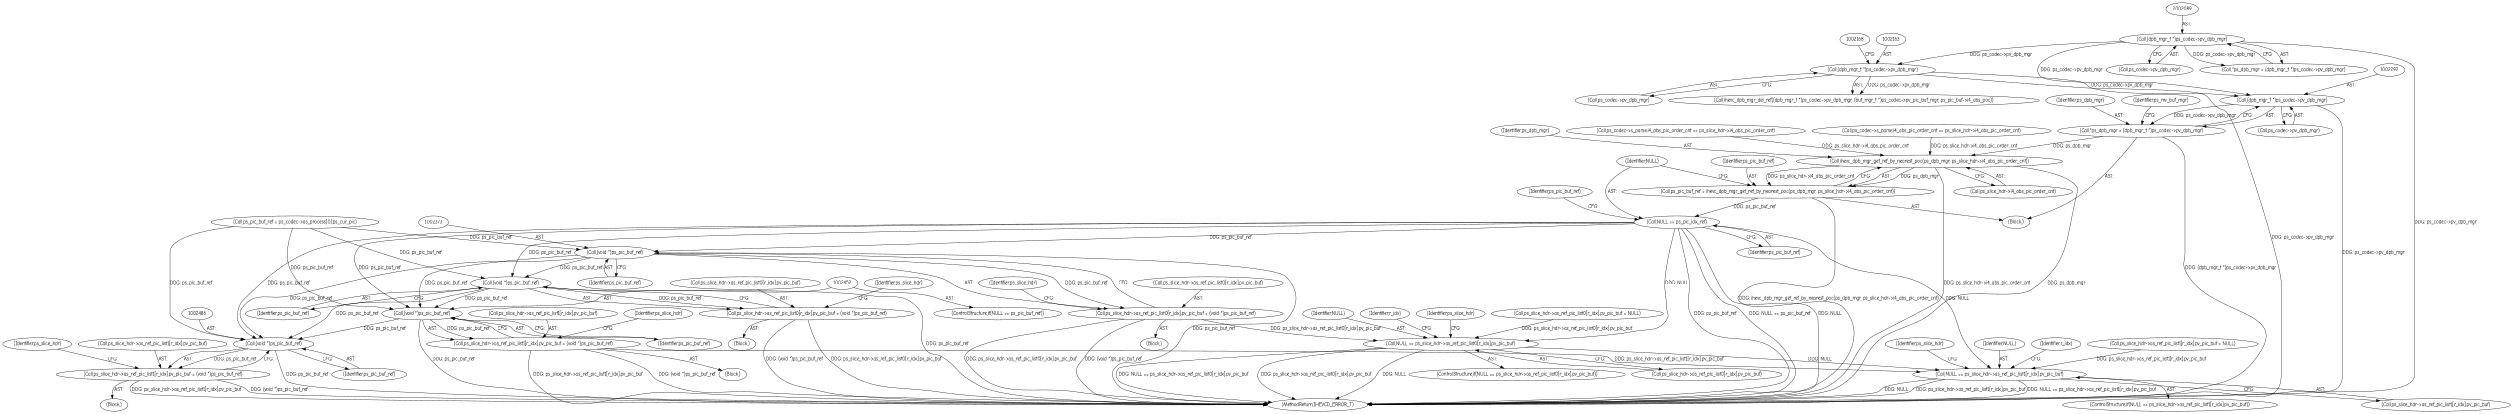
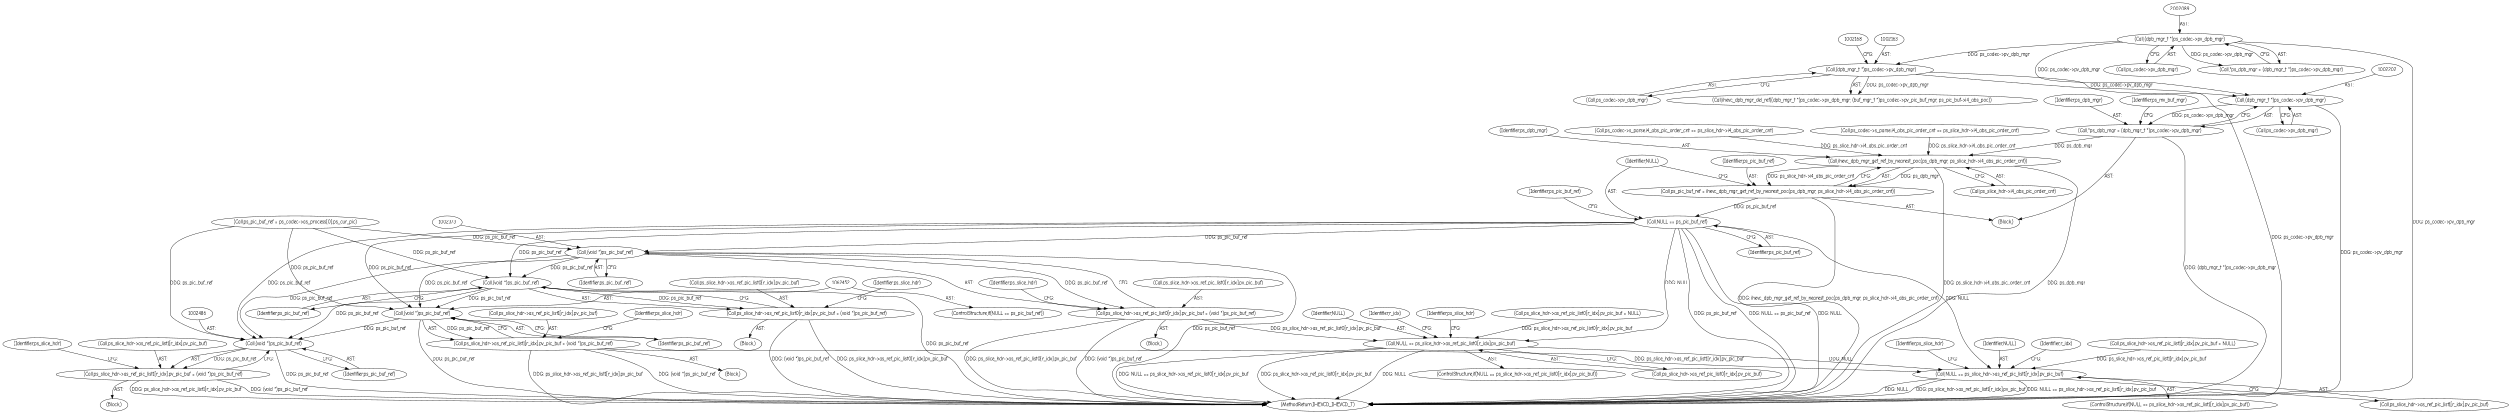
  digraph {
    fontname="Comic Neue"
    node [fontname="Comic Neue"]
    edge [fontname="Comic Neue"]
    n1 [label="(Call,(dpb_mgr_t *)ps_codec->pv_dpb_mgr)"]
    n2 [label="(Call,*ps_dpb_mgr = (dpb_mgr_t *)ps_codec->pv_dpb_mgr)"]
    n3 [label="(Call,ps_codec->pv_dpb_mgr)"]
-   n4 [label="(MethodReturn,IHEVCD_ERROR_T)"]
+   n4 [label="(MethodReturn,IHEVCD_IHEVCD_T)"]
    n5 [label="(Call,ihevc_dpb_mgr_get_ref_by_nearest_poc(ps_dpb_mgr, ps_slice_hdr->i4_abs_pic_order_cnt))"]
    n6 [label="(Block,)"]
    n7 [label="(Call,(dpb_mgr_t *)ps_codec->pv_dpb_mgr)"]
    n8 [label="(Call,(dpb_mgr_t *)ps_codec->pv_dpb_mgr)"]
    n9 [label="(Call,ps_codec->pv_dpb_mgr)"]
    n10 [label="(Call,*ps_dpb_mgr = (dpb_mgr_t *)ps_codec->pv_dpb_mgr)"]
    n11 [label="(Call,ihevc_dpb_mgr_del_ref((dpb_mgr_t *)ps_codec->pv_dpb_mgr, (buf_mgr_t *)ps_codec->pv_pic_buf_mgr, ps_pic_buf->i4_abs_poc))"]
    n12 [label="(Call,ps_codec->pv_dpb_mgr)"]
    n13 [label="(Call,ps_pic_buf_ref = ihevc_dpb_mgr_get_ref_by_nearest_poc(ps_dpb_mgr, ps_slice_hdr->i4_abs_pic_order_cnt))"]
    n14 [label="(Call,ps_slice_hdr->i4_abs_pic_order_cnt)"]
-   n15 [label="(Call,NULL == ps_pic_idx_ref)"]
+   n15 [label="(Call,NULL == ps_pic_buf_ref)"]
    n16 [label="(Call,NULL == ps_slice_hdr->as_ref_pic_list0[r_idx].pv_pic_buf)"]
    n17 [label="(Call,NULL == ps_slice_hdr->as_ref_pic_list1[r_idx].pv_pic_buf)"]
    n18 [label="(Call,(void *)ps_pic_buf_ref)"]
    n19 [label="(Call,(void *)ps_pic_buf_ref)"]
    n20 [label="(Call,(void *)ps_pic_buf_ref)"]
    n21 [label="(Call,(void *)ps_pic_buf_ref)"]
    n22 [label="(Identifier,ps_pic_buf_ref)"]
    n23 [label="(Call,ps_slice_hdr->as_ref_pic_list0[r_idx].pv_pic_buf)"]
    n24 [label="(ControlStructure,if(NULL == ps_slice_hdr->as_ref_pic_list0[r_idx].pv_pic_buf))"]
    n25 [label="(Call,ps_slice_hdr->as_ref_pic_list1[r_idx].pv_pic_buf)"]
    n26 [label="(ControlStructure,if(NULL == ps_slice_hdr->as_ref_pic_list1[r_idx].pv_pic_buf))"]
    n27 [label="(Call,ps_slice_hdr->as_ref_pic_list0[r_idx].pv_pic_buf = (void *)ps_pic_buf_ref)"]
    n28 [label="(Identifier,ps_pic_buf_ref)"]
    n29 [label="(Call,ps_slice_hdr->as_ref_pic_list0[r_idx].pv_pic_buf = (void *)ps_pic_buf_ref)"]
    n30 [label="(Identifier,ps_pic_buf_ref)"]
    n31 [label="(Call,ps_slice_hdr->as_ref_pic_list1[r_idx].pv_pic_buf = (void *)ps_pic_buf_ref)"]
    n32 [label="(Identifier,ps_pic_buf_ref)"]
    n33 [label="(Call,ps_slice_hdr->as_ref_pic_list1[r_idx].pv_pic_buf = (void *)ps_pic_buf_ref)"]
    n34 [label="(Identifier,ps_pic_buf_ref)"]
    n35 [label="(ControlStructure,if(NULL == ps_pic_buf_ref))"]
    n36 [label="(Block,)"]
    n37 [label="(Block,)"]
    n38 [label="(Block,)"]
    n39 [label="(Block,)"]
    n40 [label="(Identifier,ps_pic_buf_ref)"]
    n41 [label="(Identifier,NULL)"]
    n42 [label="(Call,ps_slice_hdr->as_ref_pic_list0[r_idx].pv_pic_buf)"]
    n43 [label="(Call,ps_slice_hdr->as_ref_pic_list1[r_idx].pv_pic_buf)"]
    n44 [label="(Call,ps_codec->s_parse.i4_abs_pic_order_cnt == ps_slice_hdr->i4_abs_pic_order_cnt)"]
    n45 [label="(Identifier,ps_slice_hdr)"]
    n46 [label="(Identifier,r_idx)"]
    n47 [label="(Identifier,NULL)"]
    n48 [label="(Identifier,ps_dpb_mgr)"]
    n49 [label="(Identifier,r_idx)"]
    n50 [label="(Identifier,ps_slice_hdr)"]
    n51 [label="(Identifier,ps_slice_hdr)"]
    n52 [label="(Identifier,ps_mv_buf_mgr)"]
    n53 [label="(Identifier,ps_pic_buf_ref)"]
    n54 [label="(Call,ps_slice_hdr->as_ref_pic_list0[r_idx].pv_pic_buf = NULL)"]
    n55 [label="(Call,ps_pic_buf_ref = ps_codec->as_process[0].ps_cur_pic)"]
    n56 [label="(Call,ps_slice_hdr->as_ref_pic_list0[r_idx].pv_pic_buf)"]
    n57 [label="(Identifier,NULL)"]
    n58 [label="(Identifier,ps_slice_hdr)"]
    n59 [label="(Identifier,ps_slice_hdr)"]
    n60 [label="(Call,ps_slice_hdr->as_ref_pic_list1[r_idx].pv_pic_buf = NULL)"]
    n61 [label="(Call,ps_slice_hdr->as_ref_pic_list1[r_idx].pv_pic_buf)"]
    n62 [label="(Identifier,ps_slice_hdr)"]
    n63 [label="(Call,ps_codec->s_parse.i4_abs_pic_order_cnt == ps_slice_hdr->i4_abs_pic_order_cnt)"]
    n64 [label="(Identifier,ps_dpb_mgr)"]
-   1002292
+   1002292 [label=1002202]
    n66 [label=2002089]
    1002163
    1002168
    1002373
-   1002452
+   1002452 [label=1062452]
    1002486
    n1 -> n2 [label="AST: "]
    n1 -> n2 [label="DDG: ps_codec->pv_dpb_mgr"]
    n1 -> n3 [label="CFG: "]
    n1 -> n4 [label="DDG: ps_codec->pv_dpb_mgr"]
    n2 -> n1 [label="CFG: "]
    n2 -> n4 [label="DDG: (dpb_mgr_t *)ps_codec->pv_dpb_mgr"]
    n2 -> n5 [label="DDG: ps_dpb_mgr"]
    n2 -> n6 [label="AST: "]
    n3 -> n1 [label="AST: "]
    n5 -> n4 [label="DDG: ps_slice_hdr->i4_abs_pic_order_cnt"]
    n5 -> n4 [label="DDG: ps_dpb_mgr"]
    n5 -> n13 [label="AST: "]
    n5 -> n13 [label="DDG: ps_dpb_mgr"]
    n5 -> n13 [label="DDG: ps_slice_hdr->i4_abs_pic_order_cnt"]
    n5 -> n14 [label="CFG: "]
    n7 -> n1 [label="DDG: ps_codec->pv_dpb_mgr"]
    n7 -> n4 [label="DDG: ps_codec->pv_dpb_mgr"]
    n7 -> n8 [label="DDG: ps_codec->pv_dpb_mgr"]
    n7 -> n9 [label="CFG: "]
    n7 -> n10 [label="AST: "]
    n7 -> n10 [label="DDG: ps_codec->pv_dpb_mgr"]
    n8 -> n1 [label="DDG: ps_codec->pv_dpb_mgr"]
    n8 -> n4 [label="DDG: ps_codec->pv_dpb_mgr"]
    n8 -> n11 [label="AST: "]
    n8 -> n11 [label="DDG: ps_codec->pv_dpb_mgr"]
    n8 -> n12 [label="CFG: "]
    n9 -> n7 [label="AST: "]
    n10 -> n7 [label="CFG: "]
    n12 -> n8 [label="AST: "]
    n13 -> n4 [label="DDG: ihevc_dpb_mgr_get_ref_by_nearest_poc(ps_dpb_mgr, ps_slice_hdr->i4_abs_pic_order_cnt)"]
    n13 -> n5 [label="CFG: "]
    n13 -> n6 [label="AST: "]
    n13 -> n15 [label="DDG: ps_pic_buf_ref"]
    n14 -> n5 [label="AST: "]
    n15 -> n4 [label="DDG: ps_pic_buf_ref"]
    n15 -> n4 [label="DDG: NULL == ps_pic_buf_ref"]
    n15 -> n4 [label="DDG: NULL"]
    n15 -> n16 [label="DDG: NULL"]
    n15 -> n17 [label="DDG: NULL"]
    n15 -> n18 [label="DDG: ps_pic_buf_ref"]
    n15 -> n19 [label="DDG: ps_pic_buf_ref"]
    n15 -> n20 [label="DDG: ps_pic_buf_ref"]
    n15 -> n21 [label="DDG: ps_pic_buf_ref"]
    n15 -> n22 [label="CFG: "]
    n16 -> n4 [label="DDG: NULL == ps_slice_hdr->as_ref_pic_list0[r_idx].pv_pic_buf"]
    n16 -> n4 [label="DDG: ps_slice_hdr->as_ref_pic_list0[r_idx].pv_pic_buf"]
    n16 -> n4 [label="DDG: NULL"]
    n16 -> n17 [label="DDG: NULL"]
    n16 -> n23 [label="CFG: "]
    n16 -> n24 [label="AST: "]
    n17 -> n4 [label="DDG: NULL"]
    n17 -> n4 [label="DDG: ps_slice_hdr->as_ref_pic_list1[r_idx].pv_pic_buf"]
    n17 -> n4 [label="DDG: NULL == ps_slice_hdr->as_ref_pic_list1[r_idx].pv_pic_buf"]
    n17 -> n25 [label="CFG: "]
    n17 -> n26 [label="AST: "]
    n18 -> n4 [label="DDG: ps_pic_buf_ref"]
    n18 -> n19 [label="DDG: ps_pic_buf_ref"]
    n18 -> n20 [label="DDG: ps_pic_buf_ref"]
    n18 -> n21 [label="DDG: ps_pic_buf_ref"]
    n18 -> n27 [label="AST: "]
    n18 -> n27 [label="DDG: ps_pic_buf_ref"]
    n18 -> n28 [label="CFG: "]
    n19 -> n4 [label="DDG: ps_pic_buf_ref"]
    n19 -> n20 [label="DDG: ps_pic_buf_ref"]
    n19 -> n21 [label="DDG: ps_pic_buf_ref"]
    n19 -> n29 [label="AST: "]
    n19 -> n29 [label="DDG: ps_pic_buf_ref"]
    n19 -> n30 [label="CFG: "]
    n20 -> n4 [label="DDG: ps_pic_buf_ref"]
    n20 -> n21 [label="DDG: ps_pic_buf_ref"]
    n20 -> n31 [label="AST: "]
    n20 -> n31 [label="DDG: ps_pic_buf_ref"]
    n20 -> n32 [label="CFG: "]
    n21 -> n4 [label="DDG: ps_pic_buf_ref"]
    n21 -> n33 [label="AST: "]
    n21 -> n33 [label="DDG: ps_pic_buf_ref"]
    n21 -> n34 [label="CFG: "]
    n22 -> n15 [label="AST: "]
    n23 -> n16 [label="AST: "]
    n25 -> n17 [label="AST: "]
    n27 -> n4 [label="DDG: ps_slice_hdr->as_ref_pic_list0[r_idx].pv_pic_buf"]
    n27 -> n4 [label="DDG: (void *)ps_pic_buf_ref"]
    n27 -> n16 [label="DDG: ps_slice_hdr->as_ref_pic_list0[r_idx].pv_pic_buf"]
    n27 -> n18 [label="CFG: "]
    n27 -> n36 [label="AST: "]
    n28 -> n18 [label="AST: "]
    n29 -> n4 [label="DDG: (void *)ps_pic_buf_ref"]
    n29 -> n4 [label="DDG: ps_slice_hdr->as_ref_pic_list0[r_idx].pv_pic_buf"]
    n29 -> n19 [label="CFG: "]
    n29 -> n37 [label="AST: "]
    n30 -> n19 [label="AST: "]
    n31 -> n4 [label="DDG: (void *)ps_pic_buf_ref"]
    n31 -> n4 [label="DDG: ps_slice_hdr->as_ref_pic_list1[r_idx].pv_pic_buf"]
    n31 -> n17 [label="DDG: ps_slice_hdr->as_ref_pic_list1[r_idx].pv_pic_buf"]
    n31 -> n20 [label="CFG: "]
    n31 -> n38 [label="AST: "]
    n32 -> n20 [label="AST: "]
    n33 -> n4 [label="DDG: (void *)ps_pic_buf_ref"]
    n33 -> n4 [label="DDG: ps_slice_hdr->as_ref_pic_list1[r_idx].pv_pic_buf"]
    n33 -> n21 [label="CFG: "]
    n33 -> n39 [label="AST: "]
    n34 -> n21 [label="AST: "]
    n40 -> n13 [label="AST: "]
    n41 -> n17 [label="AST: "]
    n42 -> n27 [label="AST: "]
    n43 -> n31 [label="AST: "]
    n44 -> n5 [label="DDG: ps_slice_hdr->i4_abs_pic_order_cnt"]
    n45 -> n27 [label="CFG: "]
    n46 -> n17 [label="CFG: "]
    n47 -> n16 [label="AST: "]
    n48 -> n2 [label="AST: "]
    n49 -> n16 [label="CFG: "]
    n50 -> n29 [label="CFG: "]
    n51 -> n16 [label="CFG: "]
    n52 -> n2 [label="CFG: "]
    n53 -> n15 [label="CFG: "]
    n54 -> n16 [label="DDG: ps_slice_hdr->as_ref_pic_list0[r_idx].pv_pic_buf"]
    n55 -> n18 [label="DDG: ps_pic_buf_ref"]
    n55 -> n19 [label="DDG: ps_pic_buf_ref"]
    n55 -> n20 [label="DDG: ps_pic_buf_ref"]
    n55 -> n21 [label="DDG: ps_pic_buf_ref"]
    n56 -> n29 [label="AST: "]
    n57 -> n13 [label="CFG: "]
    n57 -> n15 [label="AST: "]
    n58 -> n31 [label="CFG: "]
    n59 -> n33 [label="CFG: "]
    n60 -> n17 [label="DDG: ps_slice_hdr->as_ref_pic_list1[r_idx].pv_pic_buf"]
    n61 -> n33 [label="AST: "]
    n62 -> n17 [label="CFG: "]
    n63 -> n5 [label="DDG: ps_slice_hdr->i4_abs_pic_order_cnt"]
    n64 -> n5 [label="AST: "]
    1002292 -> n1 [label="AST: "]
    n66 -> n7 [label="AST: "]
    1002163 -> n8 [label="AST: "]
    1002168 -> n8 [label="CFG: "]
    1002373 -> n18 [label="AST: "]
    1002452 -> n20 [label="AST: "]
    1002452 -> n35 [label="AST: "]
    1002486 -> n21 [label="AST: "]
  }
